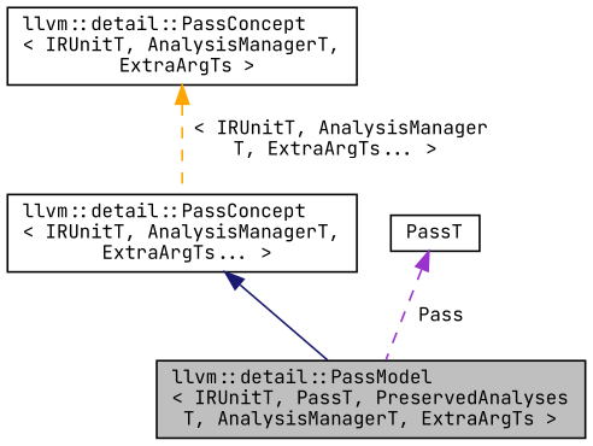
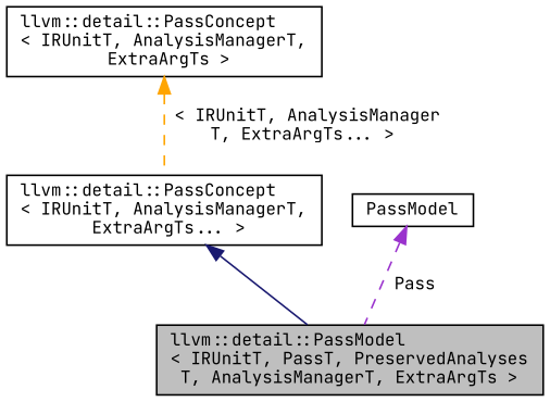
  digraph {
    fontname="JetBrains Mono"
    node [color=black fontname="JetBrains Mono" fontsize=10 shape=box]
    edge [dir=back fontname="JetBrains Mono" fontsize=10 labelfontname=Helvetica labelfontsize=10 style=dashed]
    n1 [fillcolor=grey75 fontcolor=black height=0.2 label="llvm::detail::PassModel\l\< IRUnitT, PassT, PreservedAnalyses\lT, AnalysisManagerT, ExtraArgTs \>" style=filled width=0.4]
    n2 [height=0.2 label="llvm::detail::PassConcept\l\< IRUnitT, AnalysisManagerT,\l ExtraArgTs... \>" width=0.4]
    n3 [height=0.2 label="llvm::detail::PassConcept\l\< IRUnitT, AnalysisManagerT,\l ExtraArgTs \>" width=0.4]
-   n4 [height=0.2 label=PassT width=0.4]
+   n4 [height=0.2 label=PassModel width=0.4]
    n2 -> n1 [color=midnightblue style=solid]
    n3 -> n2 [color=orange label=" \< IRUnitT, AnalysisManager\lT, ExtraArgTs... \>"]
    n4 -> n1 [color=darkorchid3 label=" Pass"]
  }
